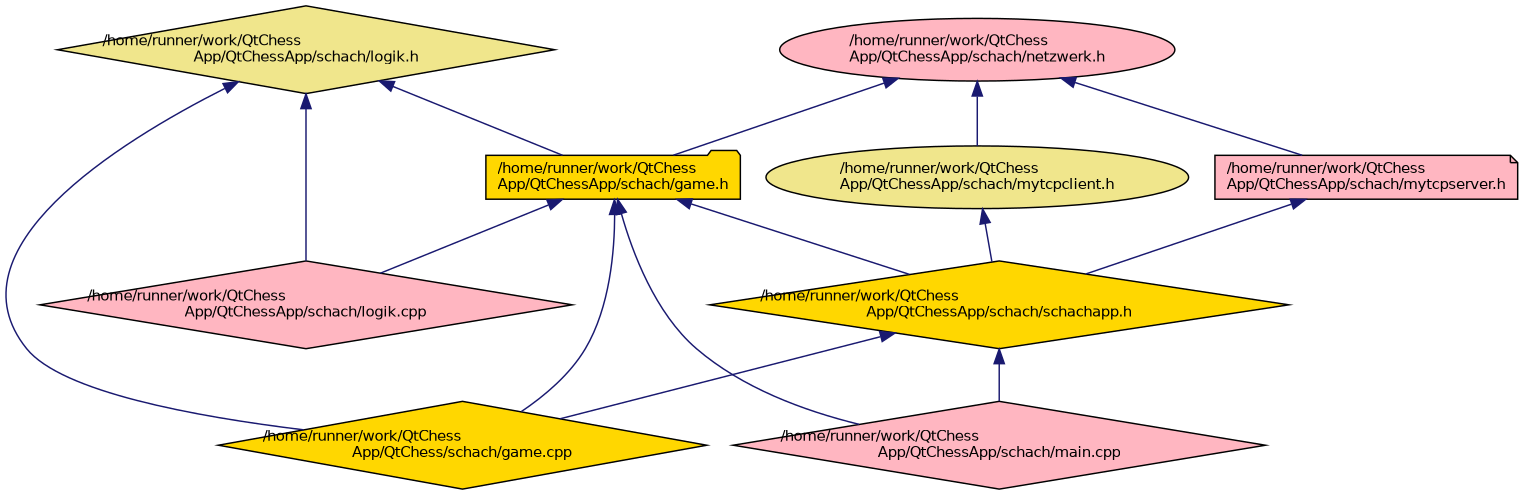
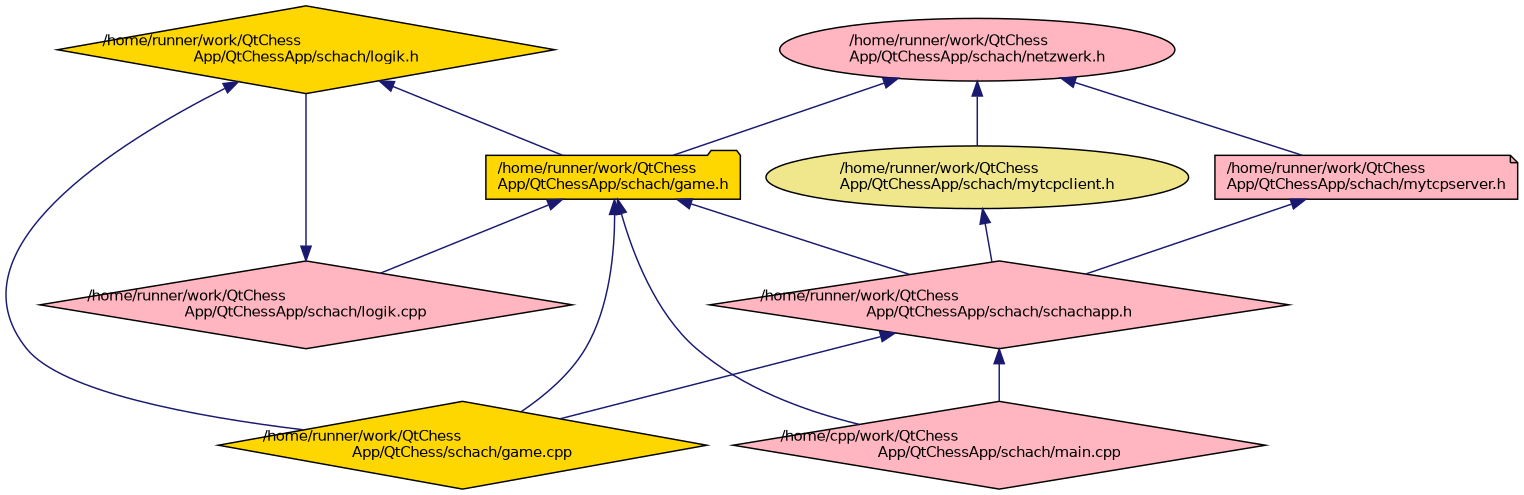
  digraph {
    node [color=black fillcolor=lightpink fontname=Helvetica fontsize=10 shape=diamond style=filled]
    edge [color=midnightblue dir=back fontname=Helvetica fontsize=10 labelfontname=Helvetica labelfontsize=10 style=solid]
-   n1 [fillcolor=khaki fontcolor=black height=0.2 label="/home/runner/work/QtChess\lApp/QtChessApp/schach/logik.h" width=0.4]
+   n1 [fillcolor=gold fontcolor=black height=0.2 label="/home/runner/work/QtChess\lApp/QtChessApp/schach/logik.h" width=0.4]
    n2 [fillcolor=gold height=0.2 label="/home/runner/work/QtChess\lApp/QtChess/schach/game.cpp" width=0.4]
    n3 [fillcolor=gold height=0.2 label="/home/runner/work/QtChess\lApp/QtChessApp/schach/game.h" shape=folder width=0.4]
    n4 [height=0.2 label="/home/runner/work/QtChess\lApp/QtChessApp/schach/logik.cpp" width=0.4]
-   n5 [height=0.2 label="/home/runner/work/QtChess\lApp/QtChessApp/schach/main.cpp" width=0.4]
-   n6 [fillcolor=gold height=0.2 label="/home/runner/work/QtChess\lApp/QtChessApp/schach/schachapp.h" width=0.4]
+   n5 [height=0.2 label="/home/cpp/work/QtChess\lApp/QtChessApp/schach/main.cpp" width=0.4]
+   n6 [height=0.2 label="/home/runner/work/QtChess\lApp/QtChessApp/schach/schachapp.h" width=0.4]
    n7 [height=0.2 label="/home/runner/work/QtChess\lApp/QtChessApp/schach/netzwerk.h" shape=ellipse width=0.4]
    n8 [fillcolor=khaki height=0.2 label="/home/runner/work/QtChess\lApp/QtChessApp/schach/mytcpclient.h" shape=ellipse width=0.4]
    n9 [height=0.2 label="/home/runner/work/QtChess\lApp/QtChessApp/schach/mytcpserver.h" shape=note width=0.4]
    n1 -> n2
    n1 -> n3
-   n1 -> n4
+   n4 -> n1
    n3 -> n2
    n3 -> n4
    n3 -> n5
    n3 -> n6
    n6 -> n2
    n6 -> n5
    n7 -> n3
    n7 -> n8
    n7 -> n9
    n8 -> n6
    n9 -> n6
  }
